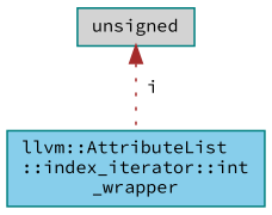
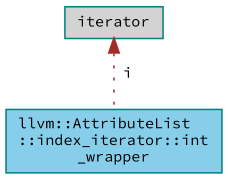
  digraph {
    fontname="Source Code Pro"
    node [color=teal fontname="Source Code Pro" fontsize=10 shape=record style=filled]
    n1 [fillcolor=skyblue fontcolor=black height=0.2 label="llvm::AttributeList\l::index_iterator::int\l_wrapper" width=0.4]
-   n2 [height=0.2 label=unsigned width=0.4 fillcolor=lightgrey]
+   n2 [height=0.2 label=iterator width=0.4 fillcolor=lightgrey]
    n2 -> n1 [color=brown dir=back fontname="Source Code Pro" fontsize=10 label=" i" labelfontname=Helvetica labelfontsize=10 style=dotted]
  }
